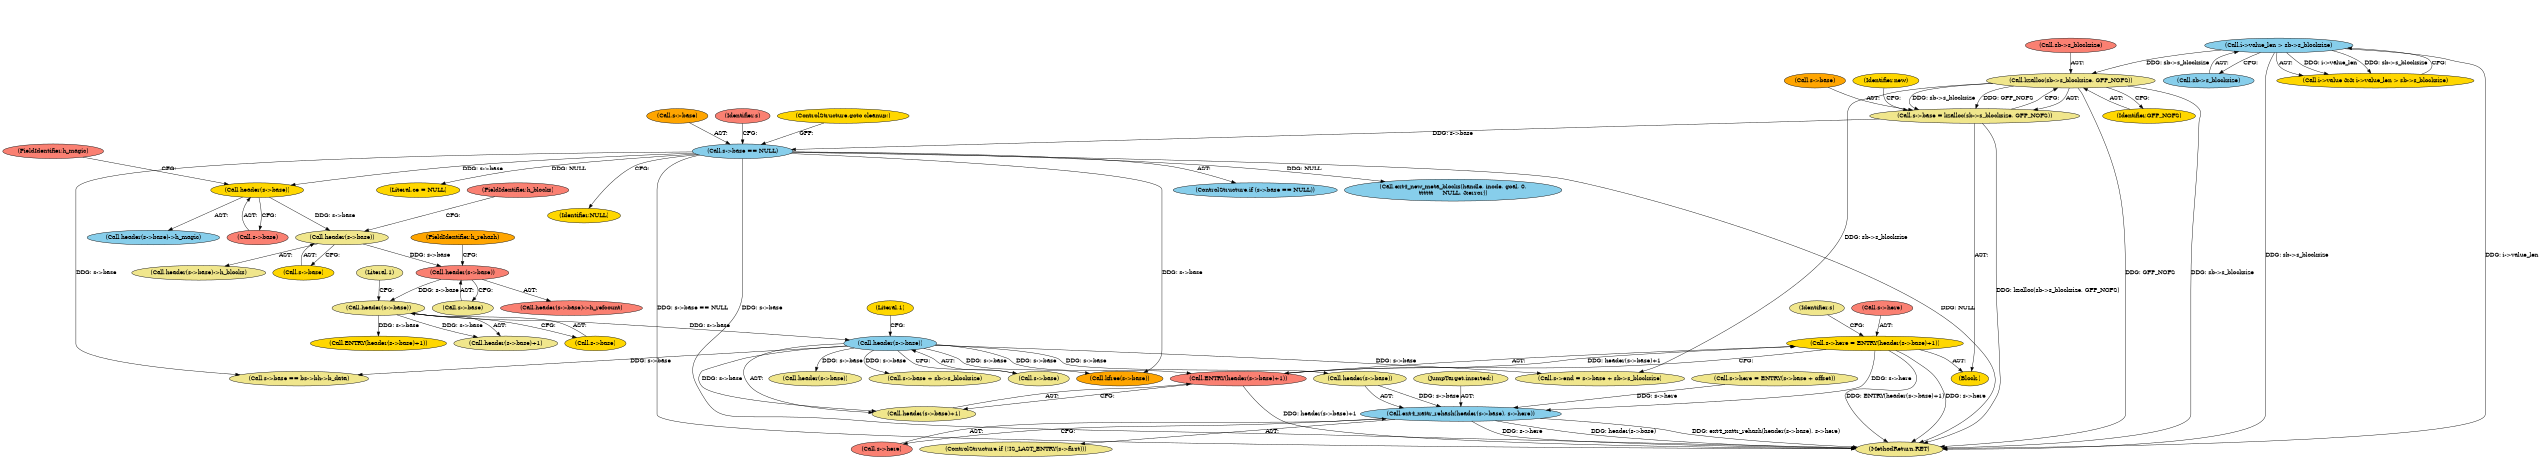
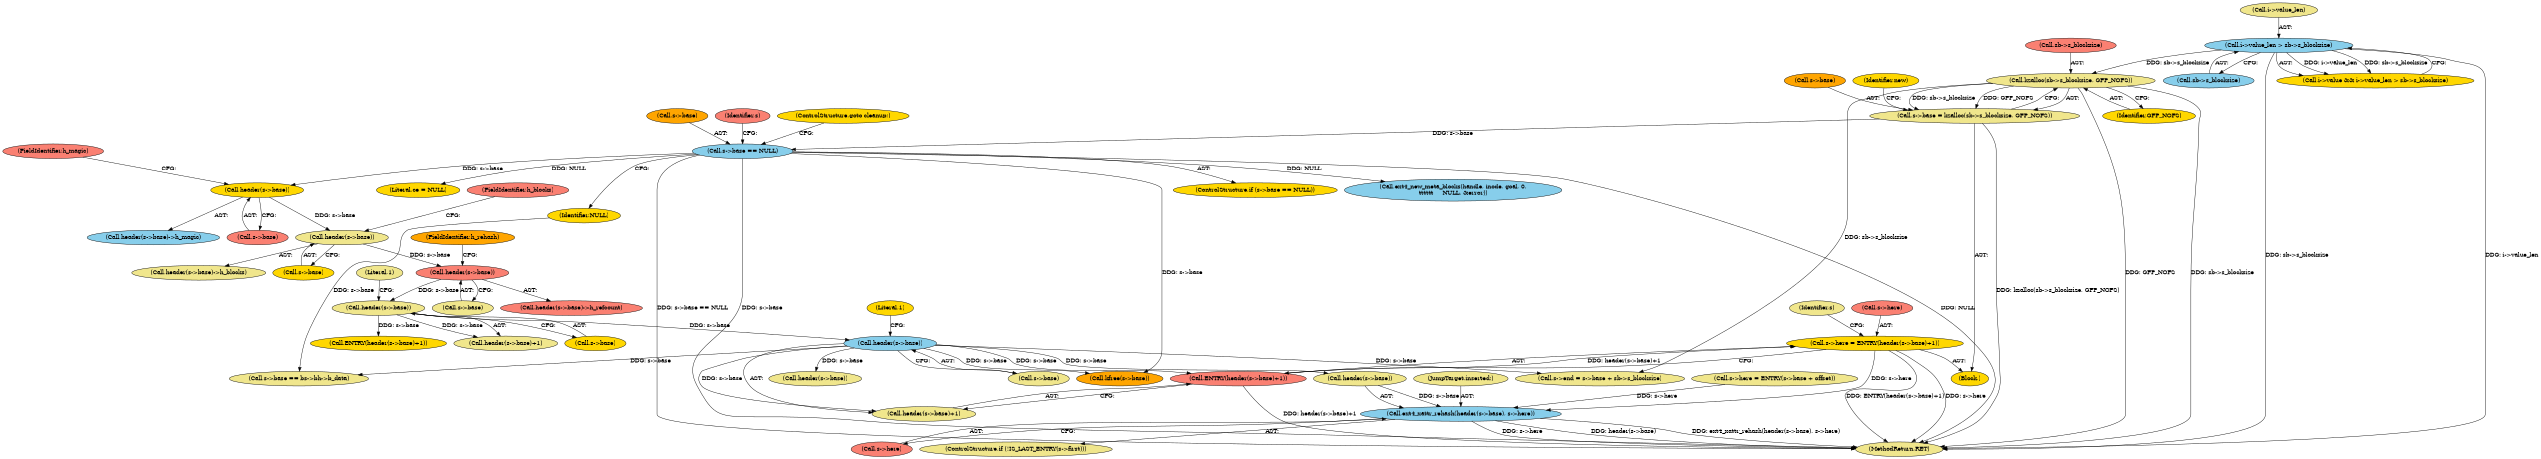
  digraph {
    node [fillcolor=khaki style=filled]
    n1 [fillcolor=gold label="(Call,s->here = ENTRY(header(s->base)+1))"]
    n2 [fillcolor=salmon label="(Call,ENTRY(header(s->base)+1))"]
    n3 [fillcolor=skyblue label="(Call,ext4_xattr_rehash(header(s->base), s->here))"]
    n4 [fillcolor=gold label="(Block,)"]
    n5 [label="(MethodReturn,RET)"]
    n6 [label="(Call,header(s->base)+1)"]
    n7 [fillcolor=salmon label="(Call,s->here)"]
    n8 [label="(ControlStructure,if (!IS_LAST_ENTRY(s->first)))"]
    n9 [fillcolor=skyblue label="(Call,header(s->base))"]
    n10 [label="(Call,s->end = s->base + sb->s_blocksize)"]
    n11 [label="(Call,header(s->base))"]
    n12 [label="(Call,header(s->base))"]
-   n13 [label="(Call,s->base + sb->s_blocksize)"]
    n14 [fillcolor=orange label="(Call,kfree(s->base))"]
    n15 [label="(Call,s->base)"]
    n16 [label="(Call,s->base == bs->bh->b_data)"]
    n17 [label="(Call,header(s->base))"]
    n18 [label="(Call,header(s->base)+1)"]
    n19 [fillcolor=gold label="(Call,s->base)"]
    n20 [fillcolor=gold label="(Call,ENTRY(header(s->base)+1))"]
    n21 [fillcolor=salmon label="(Call,header(s->base))"]
    n22 [label="(Call,s->base)"]
    n23 [fillcolor=salmon label="(Call,header(s->base)->h_refcount)"]
    n24 [label="(Call,header(s->base))"]
    n25 [label="(Call,header(s->base)->h_blocks)"]
    n26 [fillcolor=gold label="(Call,s->base)"]
    n27 [fillcolor=gold label="(Call,header(s->base))"]
    n28 [fillcolor=skyblue label="(Call,header(s->base)->h_magic)"]
    n29 [fillcolor=salmon label="(Call,s->base)"]
    n30 [fillcolor=skyblue label="(Call,s->base == NULL)"]
-   n31 [fillcolor=skyblue label="(ControlStructure,if (s->base == NULL))"]
+   n31 [fillcolor=gold label="(ControlStructure,if (s->base == NULL))"]
    n32 [fillcolor=gold label="(Identifier,NULL)"]
    n33 [fillcolor=skyblue label="(Call,ext4_new_meta_blocks(handle, inode, goal, 0,\n\t\t\t\t\t\t     NULL, &error))"]
    n34 [fillcolor=gold label="(Literal,ce = NULL)"]
    n35 [label="(Call,s->base = kzalloc(sb->s_blocksize, GFP_NOFS))"]
    n36 [label="(Call,kzalloc(sb->s_blocksize, GFP_NOFS))"]
    n37 [fillcolor=gold label="(Identifier,GFP_NOFS)"]
    n38 [fillcolor=skyblue label="(Call,i->value_len > sb->s_blocksize)"]
    n39 [fillcolor=skyblue label="(Call,sb->s_blocksize)"]
    n40 [fillcolor=gold label="(Call,i->value && i->value_len > sb->s_blocksize)"]
    n41 [label="(Identifier,s)"]
    n42 [fillcolor=salmon label="(Call,s->here)"]
    n43 [fillcolor=salmon label="(FieldIdentifier,h_magic)"]
    n44 [fillcolor=orange label="(Call,s->base)"]
    n45 [label="(JumpTarget,inserted:)"]
    n46 [fillcolor=orange label="(FieldIdentifier,h_rehash)"]
    n47 [fillcolor=gold label="(Identifier,new)"]
    n48 [fillcolor=orange label="(Call,s->base)"]
+   n49 [label="(Call,i->value_len)"]
    n50 [label="(Call,s->here = ENTRY(s->base + offset))"]
    n51 [fillcolor=salmon label="(Identifier,s)"]
    n52 [fillcolor=gold label="(Literal,1)"]
    n53 [label="(Literal,1)"]
    n54 [fillcolor=gold label="(ControlStructure,goto cleanup;)"]
    n55 [fillcolor=salmon label="(Call,sb->s_blocksize)"]
    n56 [fillcolor=salmon label="(FieldIdentifier,h_blocks)"]
    n1 -> n2 [label="CFG: "]
    n1 -> n3 [label="DDG: s->here"]
    n1 -> n4 [label="AST: "]
    n1 -> n5 [label="DDG: ENTRY(header(s->base)+1)"]
    n1 -> n5 [label="DDG: s->here"]
    n2 -> n1 [label="AST: "]
    n2 -> n1 [label="DDG: header(s->base)+1"]
    n2 -> n5 [label="DDG: header(s->base)+1"]
    n2 -> n6 [label="CFG: "]
    n3 -> n5 [label="DDG: header(s->base)"]
    n3 -> n5 [label="DDG: ext4_xattr_rehash(header(s->base), s->here)"]
    n3 -> n5 [label="DDG: s->here"]
    n3 -> n7 [label="CFG: "]
    n3 -> n8 [label="AST: "]
    n6 -> n2 [label="AST: "]
    n7 -> n3 [label="AST: "]
    n9 -> n2 [label="DDG: s->base"]
    n9 -> n6 [label="AST: "]
    n9 -> n6 [label="DDG: s->base"]
    n9 -> n10 [label="DDG: s->base"]
    n9 -> n11 [label="DDG: s->base"]
    n9 -> n12 [label="DDG: s->base"]
-   n9 -> n13 [label="DDG: s->base"]
    n9 -> n14 [label="DDG: s->base"]
    n9 -> n15 [label="CFG: "]
    n9 -> n16 [label="DDG: s->base"]
    n11 -> n3 [label="AST: "]
    n11 -> n3 [label="DDG: s->base"]
    n15 -> n9 [label="AST: "]
    n17 -> n9 [label="DDG: s->base"]
    n17 -> n18 [label="AST: "]
    n17 -> n18 [label="DDG: s->base"]
    n17 -> n19 [label="CFG: "]
    n17 -> n20 [label="DDG: s->base"]
    n19 -> n17 [label="AST: "]
    n21 -> n17 [label="DDG: s->base"]
    n21 -> n22 [label="CFG: "]
    n21 -> n23 [label="AST: "]
    n22 -> n21 [label="AST: "]
    n24 -> n21 [label="DDG: s->base"]
    n24 -> n25 [label="AST: "]
    n24 -> n26 [label="CFG: "]
    n26 -> n24 [label="AST: "]
    n27 -> n24 [label="DDG: s->base"]
    n27 -> n28 [label="AST: "]
    n27 -> n29 [label="CFG: "]
    n29 -> n27 [label="AST: "]
    n30 -> n5 [label="DDG: s->base == NULL"]
    n30 -> n5 [label="DDG: s->base"]
    n30 -> n5 [label="DDG: NULL"]
    n30 -> n14 [label="DDG: s->base"]
-   n30 -> n16 [label="DDG: s->base"]
+   n32 -> n16 [label="DDG: s->base"]
    n30 -> n27 [label="DDG: s->base"]
    n30 -> n31 [label="AST: "]
    n30 -> n32 [label="CFG: "]
    n30 -> n33 [label="DDG: NULL"]
    n30 -> n34 [label="DDG: NULL"]
    n35 -> n4 [label="AST: "]
    n35 -> n5 [label="DDG: kzalloc(sb->s_blocksize, GFP_NOFS)"]
    n35 -> n30 [label="DDG: s->base"]
    n35 -> n36 [label="CFG: "]
    n36 -> n5 [label="DDG: GFP_NOFS"]
    n36 -> n5 [label="DDG: sb->s_blocksize"]
    n36 -> n10 [label="DDG: sb->s_blocksize"]
    n36 -> n35 [label="AST: "]
    n36 -> n35 [label="DDG: sb->s_blocksize"]
    n36 -> n35 [label="DDG: GFP_NOFS"]
    n36 -> n37 [label="CFG: "]
    n37 -> n36 [label="AST: "]
    n38 -> n5 [label="DDG: i->value_len"]
    n38 -> n5 [label="DDG: sb->s_blocksize"]
    n38 -> n36 [label="DDG: sb->s_blocksize"]
    n38 -> n39 [label="CFG: "]
    n38 -> n40 [label="AST: "]
    n38 -> n40 [label="DDG: i->value_len"]
    n38 -> n40 [label="DDG: sb->s_blocksize"]
    n39 -> n38 [label="AST: "]
    n40 -> n38 [label="CFG: "]
    n41 -> n1 [label="CFG: "]
    n42 -> n1 [label="AST: "]
    n43 -> n27 [label="CFG: "]
    n44 -> n30 [label="AST: "]
    n45 -> n3 [label="AST: "]
    n46 -> n21 [label="CFG: "]
    n47 -> n35 [label="CFG: "]
    n48 -> n35 [label="AST: "]
+   n49 -> n38 [label="AST: "]
    n50 -> n3 [label="DDG: s->here"]
    n51 -> n30 [label="CFG: "]
    n52 -> n9 [label="CFG: "]
    n53 -> n17 [label="CFG: "]
-   n54 -> n30 [label="GFP: "]
+   n54 -> n30 [label="CFG: "]
    n55 -> n36 [label="AST: "]
    n56 -> n24 [label="CFG: "]
  }
